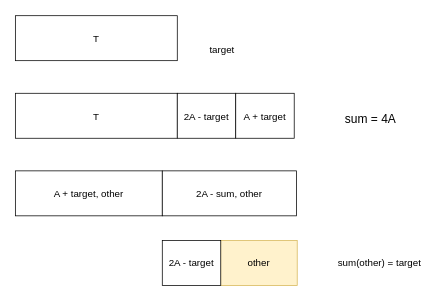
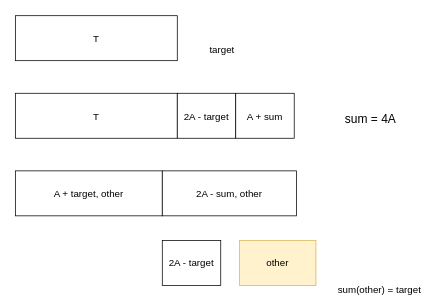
  <mxCell id="0" />
  <mxCell id="1" parent="0" />
  <mxCell id="2" value="T" style="rounded=0;whiteSpace=wrap;html=1;fontSize=13;" parent="1" vertex="1"><mxGeometry x="20" y="20" width="216" height="60" as="geometry" /></mxCell>
  <mxCell id="3" value="target" style="text;html=1;strokeColor=none;fillColor=none;align=center;verticalAlign=middle;whiteSpace=wrap;rounded=0;fontSize=13;" parent="1" vertex="1"><mxGeometry x="275.5" y="55" width="40" height="20" as="geometry" /></mxCell>
  <mxCell id="4" value="T" style="rounded=0;whiteSpace=wrap;html=1;fontSize=13;" parent="1" vertex="1"><mxGeometry x="20" y="123.5" width="216" height="60" as="geometry" /></mxCell>
  <mxCell id="5" value="2A - target" style="rounded=0;whiteSpace=wrap;html=1;fontSize=13;" parent="1" vertex="1"><mxGeometry x="236" y="123.5" width="78" height="60" as="geometry" /></mxCell>
- <mxCell id="6" value="A + target" style="rounded=0;whiteSpace=wrap;html=1;fontSize=13;" parent="1" vertex="1"><mxGeometry x="314" y="123.5" width="78" height="60" as="geometry" /></mxCell>
+ <mxCell id="6" value="A + sum" style="rounded=0;whiteSpace=wrap;html=1;fontSize=13;" parent="1" vertex="1"><mxGeometry x="314" y="123.5" width="78" height="60" as="geometry" /></mxCell>
  <mxCell id="7" value="&lt;span style=&quot;font-size: 13px;&quot;&gt;A + target, other&lt;/span&gt;" style="rounded=0;whiteSpace=wrap;html=1;fontSize=13;" parent="1" vertex="1"><mxGeometry x="20" y="227" width="196" height="60" as="geometry" /></mxCell>
  <mxCell id="8" value="2A - sum, other" style="rounded=0;whiteSpace=wrap;html=1;fontSize=13;" parent="1" vertex="1"><mxGeometry x="216" y="227" width="179" height="60" as="geometry" /></mxCell>
- <mxCell id="9" value="other" style="rounded=0;whiteSpace=wrap;html=1;fontSize=13;fillColor=#fff2cc;strokeColor=#d6b656;" parent="1" vertex="1"><mxGeometry x="294" y="320" width="102" height="60" as="geometry" /></mxCell>
+ <mxCell id="9" value="other" style="rounded=0;whiteSpace=wrap;html=1;fontSize=13;fillColor=#fff2cc;strokeColor=#d6b656;" parent="1" vertex="1"><mxGeometry x="319" y="320" width="102" height="60" as="geometry" /></mxCell>
  <mxCell id="10" value="2A - target" style="rounded=0;whiteSpace=wrap;html=1;fontSize=13;" parent="1" vertex="1"><mxGeometry x="216" y="320" width="78" height="60" as="geometry" /></mxCell>
- <mxCell id="11" value="sum(other) = target" style="text;html=1;strokeColor=none;fillColor=none;align=center;verticalAlign=middle;whiteSpace=wrap;rounded=0;fontSize=13;" parent="1" vertex="1"><mxGeometry x="442.5" y="340" width="126" height="20" as="geometry" /></mxCell>
+ <mxCell id="11" value="sum(other) = target" style="text;html=1;strokeColor=none;fillColor=none;align=center;verticalAlign=middle;whiteSpace=wrap;rounded=0;fontSize=13;" parent="1" vertex="1"><mxGeometry x="442.5" y="375" width="126" height="20" as="geometry" /></mxCell>
  <mxCell id="12" value="sum = 4A" style="text;html=1;resizable=0;points=[];autosize=1;align=left;verticalAlign=top;spacingTop=-4;fontSize=16;" parent="1" vertex="1"><mxGeometry x="458" y="145.5" width="65" height="16" as="geometry" /></mxCell>
